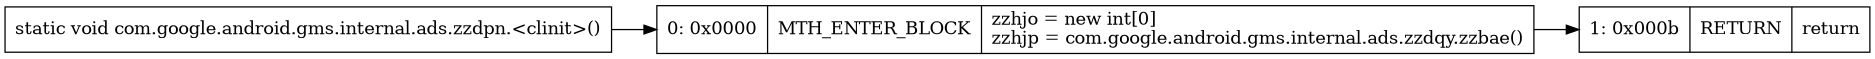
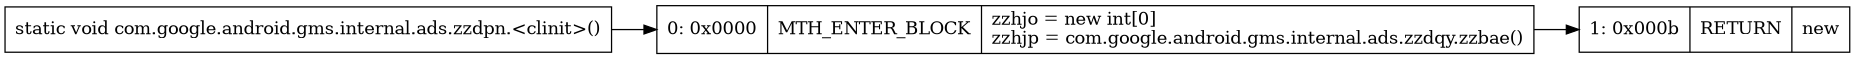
  digraph {
    rankdir=LR
    node [shape=record]
    n1 [label="{0\:\ 0x0000|MTH_ENTER_BLOCK\l|zzhjo = new int[0]\lzzhjp = com.google.android.gms.internal.ads.zzdqy.zzbae()\l}"]
-   n2 [label="{1\:\ 0x000b|RETURN\l|return\l}"]
+   n2 [label="{1\:\ 0x000b|RETURN\l|new\l}"]
    n3 [label="{static void com.google.android.gms.internal.ads.zzdpn.\<clinit\>() }"]
    n1 -> n2
    n3 -> n1
  }
